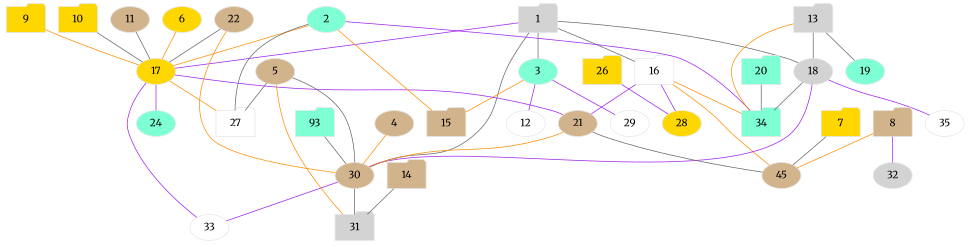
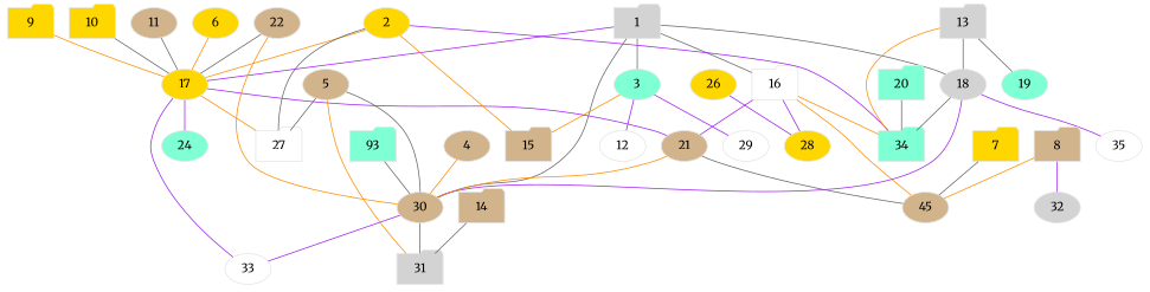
  graph {
    fontname=Merriweather
    node [color=gray90 fillcolor=tan fontname=Merriweather shape=ellipse style=filled]
    edge [color=gray40 fontname=Merriweather weight=1.0]
    1 [fillcolor=lightgrey shape=folder]
    3 [fillcolor=aquamarine]
    16 [fillcolor=white shape=folder]
    17 [fillcolor=gold]
    18 [fillcolor=lightgrey]
    30
    15 [shape=folder]
    12 [fillcolor=white]
    29 [fillcolor=white]
    34 [fillcolor=aquamarine shape=folder]
    n11 [label=45]
    21
    28 [fillcolor=gold]
    27 [fillcolor=white shape=folder]
    24 [fillcolor=aquamarine]
    33 [fillcolor=white]
    35 [fillcolor=white]
    31 [fillcolor=lightgrey shape=folder]
-   2 [fillcolor=aquamarine]
+   2 [fillcolor=gold]
    4
    5
    6 [fillcolor=gold]
    7 [fillcolor=gold shape=folder]
    8 [shape=folder]
    32 [fillcolor=lightgrey]
    9 [fillcolor=gold shape=folder]
    10 [fillcolor=gold shape=folder]
    11
    13 [fillcolor=lightgrey shape=folder]
    19 [fillcolor=aquamarine]
    14 [shape=folder]
    20 [fillcolor=aquamarine shape=folder]
    22
    n34 [fillcolor=aquamarine label=93 shape=folder]
-   26 [fillcolor=gold shape=folder]
+   26 [fillcolor=gold]
    1 -- 3 [weight=2.0]
    1 -- 16
    1 -- 17 [color=purple]
    1 -- 18 [weight=2.0]
    1 -- 30
    3 -- 15 [color=darkorange]
    3 -- 12 [color=purple]
    3 -- 29 [color=purple]
    16 -- 34 [color=darkorange]
    16 -- n11 [color=darkorange]
    16 -- 21 [color=purple]
    16 -- 28 [color=purple]
    17 -- 21 [color=purple]
    17 -- 27 [color=darkorange]
    17 -- 24 [color=purple]
    17 -- 33 [color=purple]
    18 -- 30 [color=purple]
    18 -- 34
    18 -- 35 [color=purple]
    30 -- 33 [color=purple]
    30 -- 31
    21 -- 30 [color=darkorange]
    21 -- n11
    2 -- 17 [color=darkorange]
    2 -- 15 [color=darkorange]
    2 -- 34 [color=purple]
    2 -- 27
    4 -- 30 [color=darkorange]
    5 -- 30
    5 -- 27
    5 -- 31 [color=darkorange]
    6 -- 17 [color=darkorange]
    7 -- n11
    8 -- n11 [color=darkorange]
    8 -- 32 [color=purple]
    9 -- 17 [color=darkorange]
    10 -- 17
    11 -- 17
    13 -- 18
    13 -- 34 [color=darkorange]
    13 -- 19
    14 -- 31
    20 -- 34
    22 -- 17
    22 -- 30 [color=darkorange]
    n34 -- 30
    26 -- 28 [color=purple]
  }
